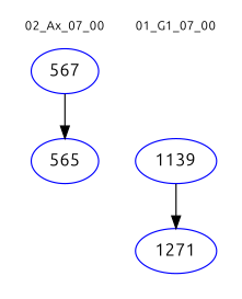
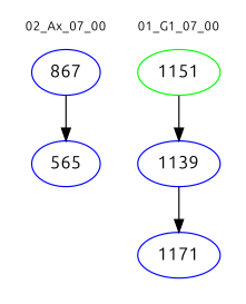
  digraph {
    fontname=Ubuntu
    node [color=blue fontname=Ubuntu]
    edge [color=black fontname=Ubuntu]
-   n1 [label=567]
+   n1 [label=867]
    n2 [label=565]
+   n3 [color=green label=1151]
    n4 [label=1139]
-   n5 [label=1271]
+   n5 [label=1171]
    subgraph cluster_1 {
      color=white
      fontsize=10
      label="02_Ax_07_00"
      n1
      n2
    }
    subgraph cluster_2 {
      color=white
      fontsize=10
      label="01_G1_07_00"
+     n3
      n4
      n5
    }
    n1 -> n2
+   n3 -> n4
    n4 -> n5
  }
